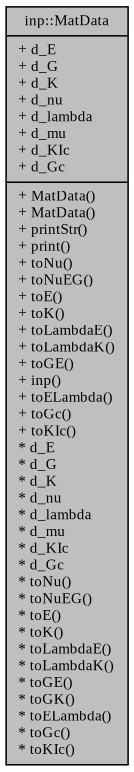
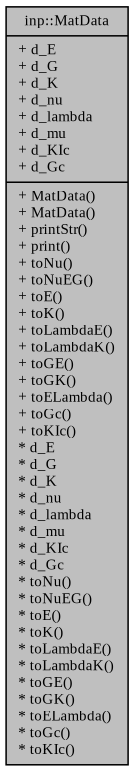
  digraph {
    fontname="Liberation Serif"
-   n1 [color=black fillcolor=grey75 fontcolor=black fontname="Liberation Serif" fontsize=10 height=0.2 label="{inp::MatData\n|+ d_E\l+ d_G\l+ d_K\l+ d_nu\l+ d_lambda\l+ d_mu\l+ d_KIc\l+ d_Gc\l|+ MatData()\l+ MatData()\l+ printStr()\l+ print()\l+ toNu()\l+ toNuEG()\l+ toE()\l+ toK()\l+ toLambdaE()\l+ toLambdaK()\l+ toGE()\l+ inp()\l+ toELambda()\l+ toGc()\l+ toKIc()\l* d_E\l* d_G\l* d_K\l* d_nu\l* d_lambda\l* d_mu\l* d_KIc\l* d_Gc\l* toNu()\l* toNuEG()\l* toE()\l* toK()\l* toLambdaE()\l* toLambdaK()\l* toGE()\l* toGK()\l* toELambda()\l* toGc()\l* toKIc()\l}" shape=record style=filled width=0.4]
+   n1 [color=black fillcolor=grey75 fontcolor=black fontname="Liberation Serif" fontsize=10 height=0.2 label="{inp::MatData\n|+ d_E\l+ d_G\l+ d_K\l+ d_nu\l+ d_lambda\l+ d_mu\l+ d_KIc\l+ d_Gc\l|+ MatData()\l+ MatData()\l+ printStr()\l+ print()\l+ toNu()\l+ toNuEG()\l+ toE()\l+ toK()\l+ toLambdaE()\l+ toLambdaK()\l+ toGE()\l+ toGK()\l+ toELambda()\l+ toGc()\l+ toKIc()\l* d_E\l* d_G\l* d_K\l* d_nu\l* d_lambda\l* d_mu\l* d_KIc\l* d_Gc\l* toNu()\l* toNuEG()\l* toE()\l* toK()\l* toLambdaE()\l* toLambdaK()\l* toGE()\l* toGK()\l* toELambda()\l* toGc()\l* toKIc()\l}" shape=record style=filled width=0.4]
  }
